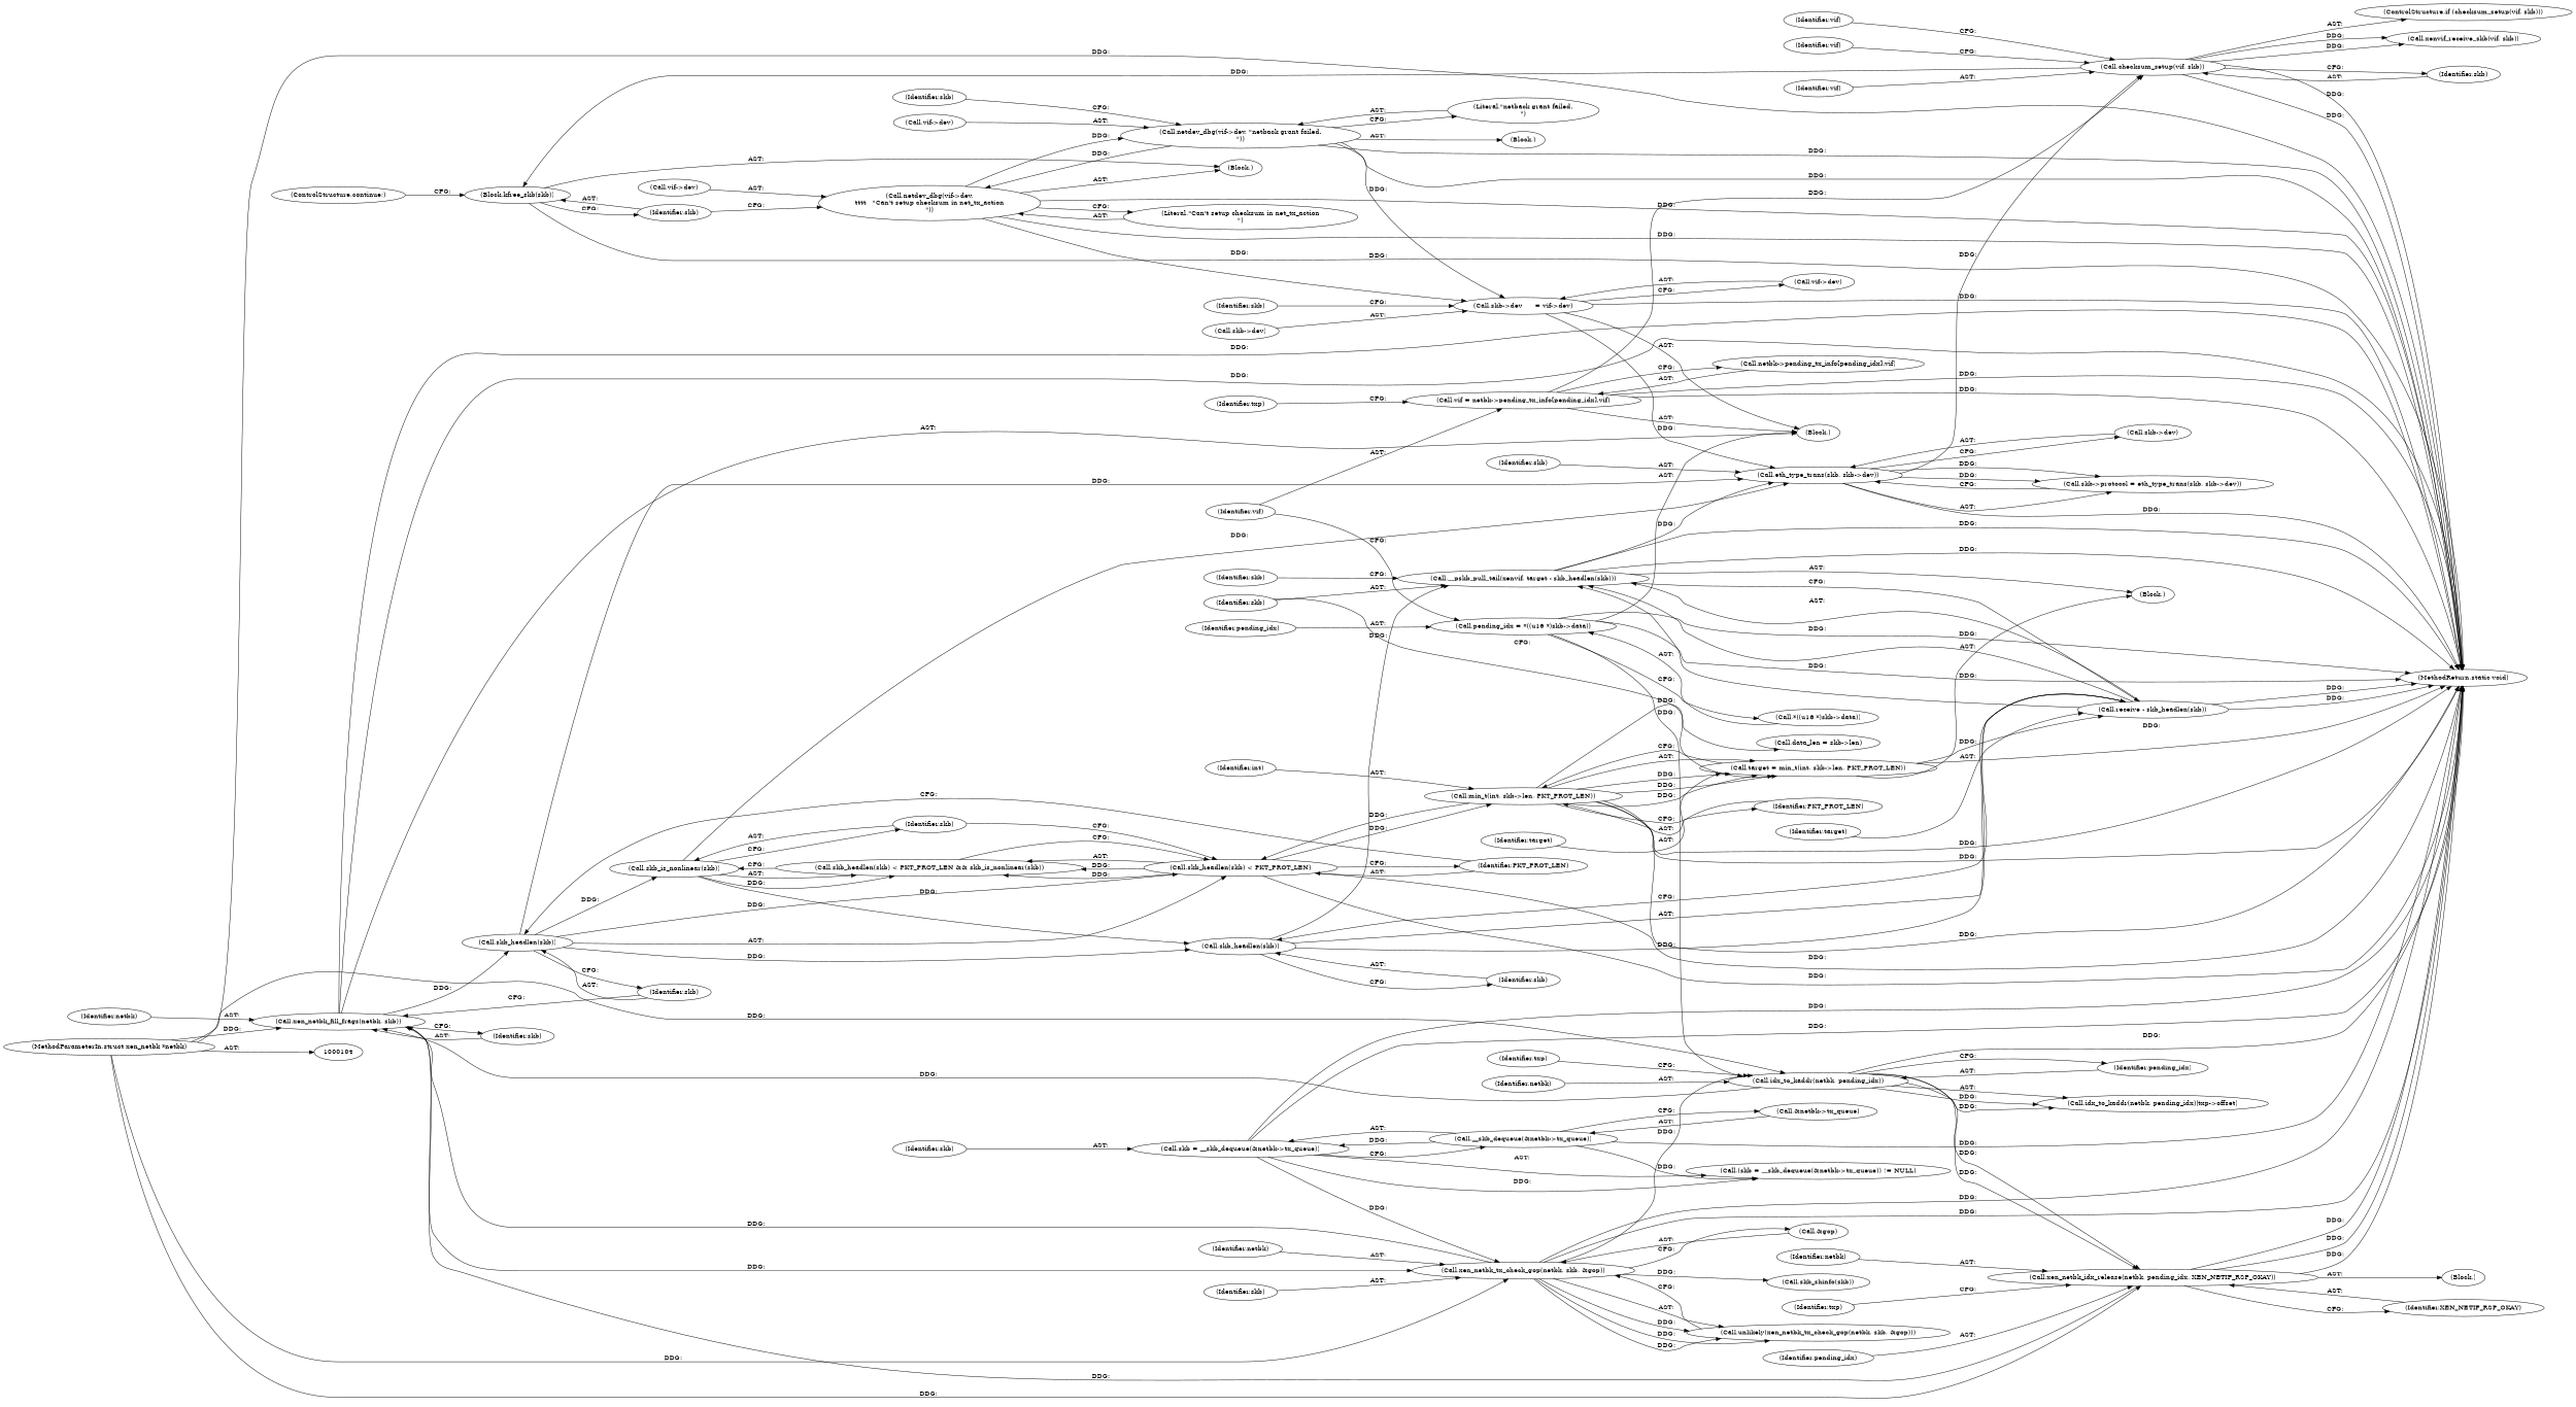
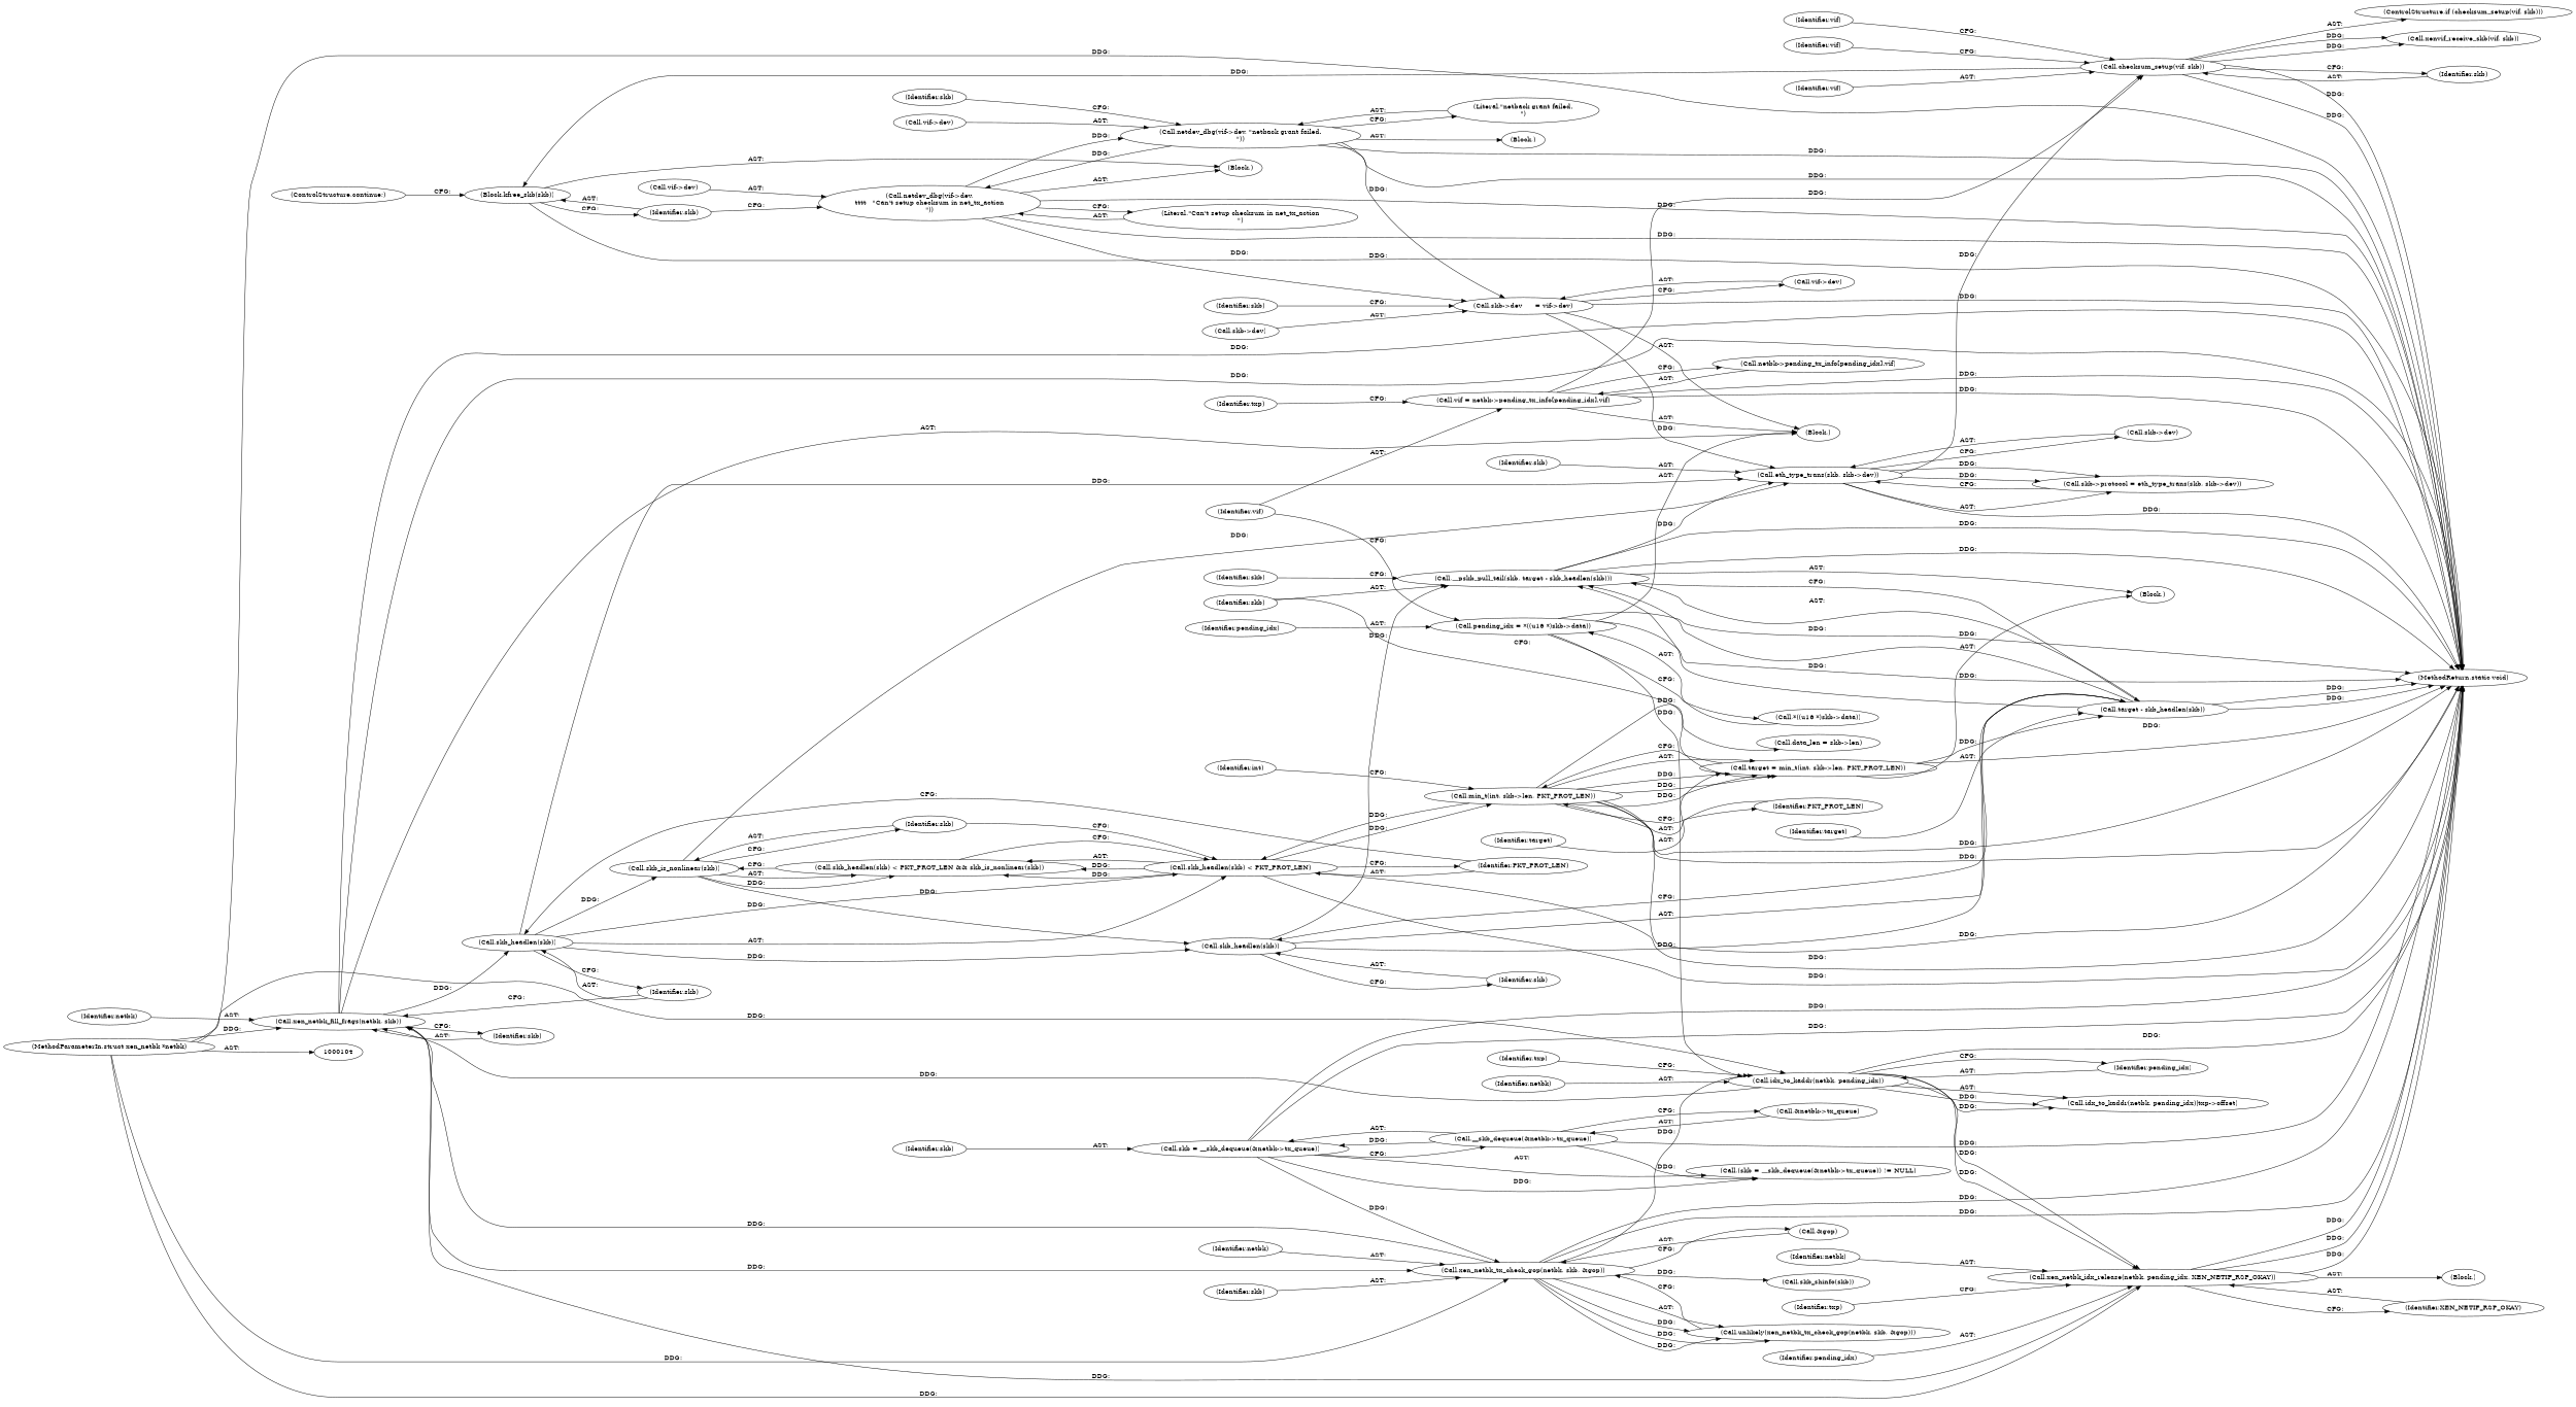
  digraph {
    rankdir=LR
    n1 [label="(Block,kfree_skb(skb))"]
    n2 [label="(Block,)"]
    n3 [label="(MethodReturn,static void)"]
    n4 [label="(Identifier,skb)"]
    n5 [label="(Call,netdev_dbg(vif->dev,\n\t\t\t\t   \"Can't setup checksum in net_tx_action\n\"))"]
    n6 [label="(Call,checksum_setup(vif, skb))"]
    n7 [label="(Call,xenvif_receive_skb(vif, skb))"]
    n8 [label="(Identifier,skb)"]
    n9 [label="(ControlStructure,if (checksum_setup(vif, skb)))"]
    n10 [label="(Call,vif = netbk->pending_tx_info[pending_idx].vif)"]
    n11 [label="(Block,)"]
    n12 [label="(Call,netbk->pending_tx_info[pending_idx].vif)"]
    n13 [label="(Call,eth_type_trans(skb, skb->dev))"]
    n14 [label="(Call,skb->protocol = eth_type_trans(skb, skb->dev))"]
    n15 [label="(Call,skb->dev)"]
    n16 [label="(Call,skb_is_nonlinear(skb))"]
    n17 [label="(Call,skb_headlen(skb))"]
    n18 [label="(Call,skb_headlen(skb) < PKT_PROT_LEN && skb_is_nonlinear(skb))"]
    n19 [label="(Identifier,skb)"]
-   n20 [label="(Call,__pskb_pull_tail(xenvif, target - skb_headlen(skb)))"]
-   n21 [label="(Call,receive - skb_headlen(skb))"]
+   n20 [label="(Call,__pskb_pull_tail(skb, target - skb_headlen(skb)))"]
+   n21 [label="(Call,target - skb_headlen(skb))"]
    n22 [label="(Identifier,skb)"]
    n23 [label="(Call,skb_headlen(skb) < PKT_PROT_LEN)"]
    n24 [label="(Call,skb_headlen(skb))"]
    n25 [label="(Identifier,skb)"]
    n26 [label="(Call,min_t(int, skb->len, PKT_PROT_LEN))"]
    n27 [label="(Identifier,PKT_PROT_LEN)"]
    n28 [label="(Call,xen_netbk_fill_frags(netbk, skb))"]
    n29 [label="(Call,xen_netbk_tx_check_gop(netbk, skb, &gop))"]
    n30 [label="(Identifier,skb)"]
    n31 [label="(Call,idx_to_kaddr(netbk, pending_idx))"]
    n32 [label="(Call,skb_shinfo(skb))"]
    n33 [label="(Call,&gop)"]
    n34 [label="(Call,unlikely(xen_netbk_tx_check_gop(netbk, skb, &gop)))"]
    n35 [label="(Call,xen_netbk_idx_release(netbk, pending_idx, XEN_NETIF_RSP_OKAY))"]
    n36 [label="(Identifier,XEN_NETIF_RSP_OKAY)"]
    n37 [label="(Block,)"]
    n38 [label="(Call,idx_to_kaddr(netbk, pending_idx)|txp->offset)"]
    n39 [label="(Identifier,pending_idx)"]
    n40 [label="(MethodParameterIn,struct xen_netbk *netbk)"]
    1000104
    n42 [label="(Call,skb = __skb_dequeue(&netbk->tx_queue))"]
    n43 [label="(Call,__skb_dequeue(&netbk->tx_queue))"]
    n44 [label="(Call,(skb = __skb_dequeue(&netbk->tx_queue)) != NULL)"]
    n45 [label="(Call,&netbk->tx_queue)"]
    n46 [label="(Call,pending_idx = *((u16 *)skb->data))"]
    n47 [label="(Call,*((u16 *)skb->data))"]
    n48 [label="(Block,)"]
    n49 [label="(Call,target = min_t(int, skb->len, PKT_PROT_LEN))"]
    n50 [label="(Call,data_len = skb->len)"]
    n51 [label="(Identifier,PKT_PROT_LEN)"]
    n52 [label="(Call,skb->dev      = vif->dev)"]
    n53 [label="(Call,vif->dev)"]
    n54 [label="(Call,netdev_dbg(vif->dev, \"netback grant failed.\n\"))"]
    n55 [label="(Literal,\"Can't setup checksum in net_tx_action\n\")"]
    n56 [label="(Literal,\"netback grant failed.\n\")"]
    n57 [label="(Block,)"]
    n58 [label="(Call,vif->dev)"]
    n59 [label="(Identifier,target)"]
    n60 [label="(Identifier,skb)"]
    n61 [label="(Call,skb->dev)"]
    n62 [label="(Identifier,netbk)"]
    n63 [label="(Identifier,skb)"]
    n64 [label="(Identifier,skb)"]
    n65 [label="(Identifier,netbk)"]
    n66 [label="(Identifier,skb)"]
    n67 [label="(Identifier,vif)"]
    n68 [label="(Identifier,skb)"]
    n69 [label="(Identifier,pending_idx)"]
    n70 [label="(Identifier,vif)"]
    n71 [label="(Identifier,txp)"]
    n72 [label="(Identifier,skb)"]
    n73 [label="(Identifier,int)"]
    n74 [label="(Identifier,target)"]
    n75 [label="(Identifier,netbk)"]
    n76 [label="(Identifier,txp)"]
    n77 [label="(Identifier,txp)"]
    n78 [label="(Call,vif->dev)"]
    n79 [label="(Identifier,vif)"]
    n80 [label="(ControlStructure,continue;)"]
    n81 [label="(Identifier,netbk)"]
    n82 [label="(Identifier,vif)"]
    n83 [label="(Identifier,pending_idx)"]
    n84 [label="(Identifier,skb)"]
    n1 -> n2 [label="AST: "]
    n1 -> n3 [label="DDG: "]
    n1 -> n4 [label="CFG: "]
    n4 -> n1 [label="AST: "]
    n4 -> n5 [label="CFG: "]
    n5 -> n2 [label="AST: "]
    n5 -> n3 [label="DDG: "]
    n5 -> n3 [label="DDG: "]
    n5 -> n52 [label="DDG: "]
    n5 -> n54 [label="DDG: "]
    n5 -> n55 [label="CFG: "]
    n6 -> n1 [label="DDG: "]
    n6 -> n3 [label="DDG: "]
    n6 -> n3 [label="DDG: "]
    n6 -> n7 [label="DDG: "]
    n6 -> n7 [label="DDG: "]
    n6 -> n8 [label="CFG: "]
    n6 -> n9 [label="AST: "]
    n8 -> n6 [label="AST: "]
    n10 -> n3 [label="DDG: "]
    n10 -> n3 [label="DDG: "]
    n10 -> n6 [label="DDG: "]
    n10 -> n11 [label="AST: "]
    n10 -> n12 [label="CFG: "]
    n12 -> n10 [label="AST: "]
    n13 -> n3 [label="DDG: "]
    n13 -> n6 [label="DDG: "]
    n13 -> n14 [label="AST: "]
    n13 -> n14 [label="DDG: "]
    n13 -> n14 [label="DDG: "]
    n13 -> n15 [label="CFG: "]
    n14 -> n13 [label="CFG: "]
    n15 -> n13 [label="AST: "]
    n16 -> n13 [label="DDG: "]
    n16 -> n17 [label="DDG: "]
    n16 -> n18 [label="AST: "]
    n16 -> n18 [label="DDG: "]
    n16 -> n19 [label="CFG: "]
    n17 -> n20 [label="DDG: "]
    n17 -> n21 [label="AST: "]
    n17 -> n21 [label="DDG: "]
    n17 -> n22 [label="CFG: "]
    n18 -> n16 [label="CFG: "]
    n18 -> n23 [label="CFG: "]
    n19 -> n16 [label="AST: "]
    n19 -> n23 [label="CFG: "]
    n20 -> n3 [label="DDG: "]
    n20 -> n3 [label="DDG: "]
    n20 -> n13 [label="DDG: "]
    n20 -> n21 [label="CFG: "]
    n20 -> n48 [label="AST: "]
    n21 -> n3 [label="DDG: "]
    n21 -> n3 [label="DDG: "]
    n21 -> n17 [label="CFG: "]
    n21 -> n20 [label="AST: "]
    n21 -> n20 [label="DDG: "]
    n21 -> n20 [label="DDG: "]
    n22 -> n17 [label="AST: "]
    n23 -> n3 [label="DDG: "]
    n23 -> n3 [label="DDG: "]
    n23 -> n18 [label="AST: "]
    n23 -> n18 [label="DDG: "]
    n23 -> n18 [label="DDG: "]
    n23 -> n26 [label="DDG: "]
    n23 -> n27 [label="CFG: "]
    n24 -> n13 [label="DDG: "]
    n24 -> n16 [label="DDG: "]
    n24 -> n17 [label="DDG: "]
    n24 -> n23 [label="AST: "]
    n24 -> n23 [label="DDG: "]
    n24 -> n25 [label="CFG: "]
    n25 -> n24 [label="AST: "]
    n25 -> n28 [label="CFG: "]
    n26 -> n3 [label="DDG: "]
    n26 -> n3 [label="DDG: "]
    n26 -> n3 [label="DDG: "]
    n26 -> n23 [label="DDG: "]
    n26 -> n49 [label="AST: "]
    n26 -> n49 [label="DDG: "]
    n26 -> n49 [label="DDG: "]
    n26 -> n49 [label="DDG: "]
    n26 -> n50 [label="DDG: "]
    n26 -> n51 [label="CFG: "]
    n27 -> n23 [label="AST: "]
    n27 -> n24 [label="CFG: "]
    n28 -> n3 [label="DDG: "]
    n28 -> n3 [label="DDG: "]
    n28 -> n11 [label="AST: "]
    n28 -> n24 [label="DDG: "]
    n28 -> n29 [label="DDG: "]
    n28 -> n30 [label="CFG: "]
    n29 -> n3 [label="DDG: "]
    n29 -> n3 [label="DDG: "]
    n29 -> n28 [label="DDG: "]
    n29 -> n31 [label="DDG: "]
    n29 -> n32 [label="DDG: "]
    n29 -> n33 [label="CFG: "]
    n29 -> n34 [label="AST: "]
    n29 -> n34 [label="DDG: "]
    n29 -> n34 [label="DDG: "]
    n29 -> n34 [label="DDG: "]
    n30 -> n28 [label="AST: "]
    n31 -> n3 [label="DDG: "]
    n31 -> n28 [label="DDG: "]
    n31 -> n35 [label="DDG: "]
    n31 -> n35 [label="DDG: "]
    n31 -> n38 [label="AST: "]
    n31 -> n38 [label="DDG: "]
    n31 -> n38 [label="DDG: "]
    n31 -> n39 [label="CFG: "]
    n33 -> n29 [label="AST: "]
    n34 -> n29 [label="CFG: "]
    n35 -> n3 [label="DDG: "]
    n35 -> n3 [label="DDG: "]
    n35 -> n3 [label="DDG: "]
    n35 -> n28 [label="DDG: "]
    n35 -> n36 [label="CFG: "]
    n35 -> n37 [label="AST: "]
    n36 -> n35 [label="AST: "]
    n39 -> n31 [label="AST: "]
    n40 -> n3 [label="DDG: "]
    n40 -> n28 [label="DDG: "]
    n40 -> n29 [label="DDG: "]
    n40 -> n31 [label="DDG: "]
    n40 -> n35 [label="DDG: "]
    n40 -> 1000104 [label="AST: "]
    n42 -> n3 [label="DDG: "]
    n42 -> n3 [label="DDG: "]
    n42 -> n29 [label="DDG: "]
    n42 -> n43 [label="CFG: "]
    n42 -> n44 [label="AST: "]
    n42 -> n44 [label="DDG: "]
    n43 -> n3 [label="DDG: "]
    n43 -> n42 [label="AST: "]
    n43 -> n42 [label="DDG: "]
    n43 -> n44 [label="DDG: "]
    n43 -> n45 [label="CFG: "]
    n45 -> n43 [label="AST: "]
    n46 -> n3 [label="DDG: "]
    n46 -> n3 [label="DDG: "]
    n46 -> n11 [label="AST: "]
    n46 -> n31 [label="DDG: "]
    n46 -> n47 [label="CFG: "]
    n47 -> n46 [label="AST: "]
    n49 -> n3 [label="DDG: "]
    n49 -> n21 [label="DDG: "]
    n49 -> n26 [label="CFG: "]
    n49 -> n48 [label="AST: "]
    n51 -> n26 [label="AST: "]
    n52 -> n3 [label="DDG: "]
    n52 -> n11 [label="AST: "]
    n52 -> n13 [label="DDG: "]
    n52 -> n53 [label="CFG: "]
    n53 -> n52 [label="AST: "]
    n54 -> n3 [label="DDG: "]
    n54 -> n3 [label="DDG: "]
    n54 -> n5 [label="DDG: "]
    n54 -> n52 [label="DDG: "]
    n54 -> n56 [label="CFG: "]
    n54 -> n57 [label="AST: "]
    n55 -> n5 [label="AST: "]
    n56 -> n54 [label="AST: "]
    n58 -> n5 [label="AST: "]
    n59 -> n49 [label="AST: "]
    n60 -> n42 [label="AST: "]
    n61 -> n52 [label="AST: "]
    n62 -> n35 [label="AST: "]
    n63 -> n20 [label="AST: "]
    n63 -> n49 [label="CFG: "]
    n64 -> n29 [label="AST: "]
    n65 -> n28 [label="AST: "]
    n66 -> n20 [label="CFG: "]
    n67 -> n6 [label="AST: "]
    n68 -> n52 [label="CFG: "]
    n69 -> n46 [label="AST: "]
    n70 -> n6 [label="CFG: "]
    n71 -> n10 [label="CFG: "]
    n72 -> n13 [label="AST: "]
-   n73 -> n26 [label="AST: "]
+   n73 -> n26 [label="CFG: "]
    n74 -> n21 [label="AST: "]
    n75 -> n31 [label="AST: "]
    n76 -> n35 [label="CFG: "]
    n77 -> n31 [label="CFG: "]
    n78 -> n54 [label="AST: "]
    n79 -> n10 [label="AST: "]
    n79 -> n46 [label="CFG: "]
    n80 -> n1 [label="CFG: "]
    n81 -> n29 [label="AST: "]
    n82 -> n6 [label="CFG: "]
    n83 -> n35 [label="AST: "]
    n84 -> n54 [label="CFG: "]
  }
